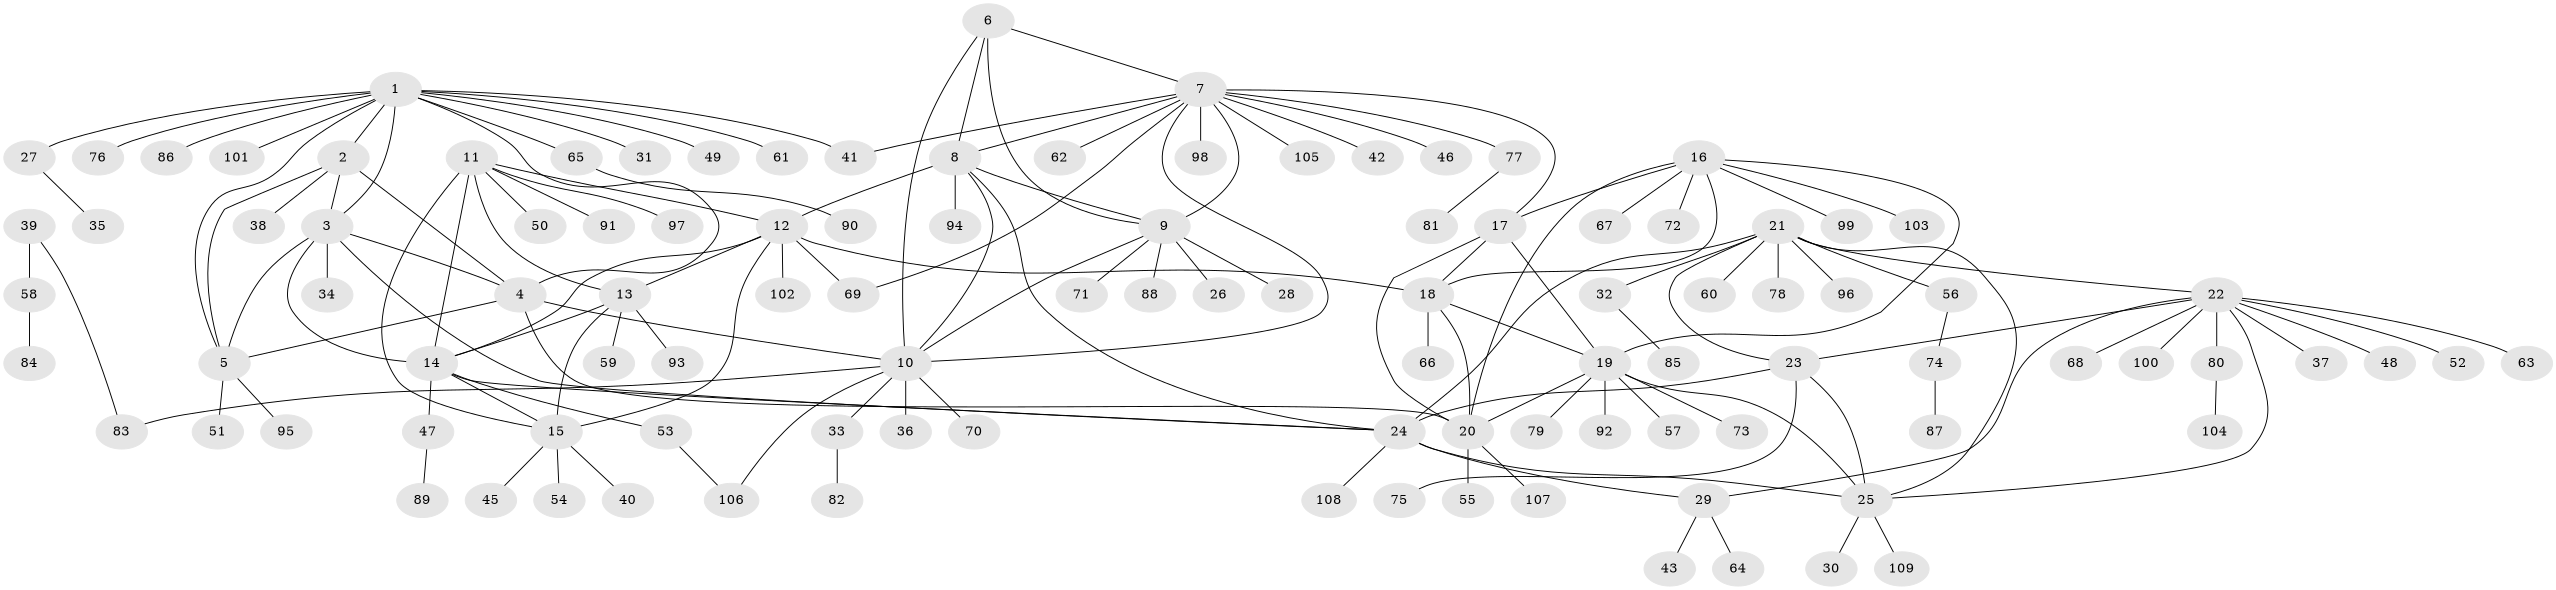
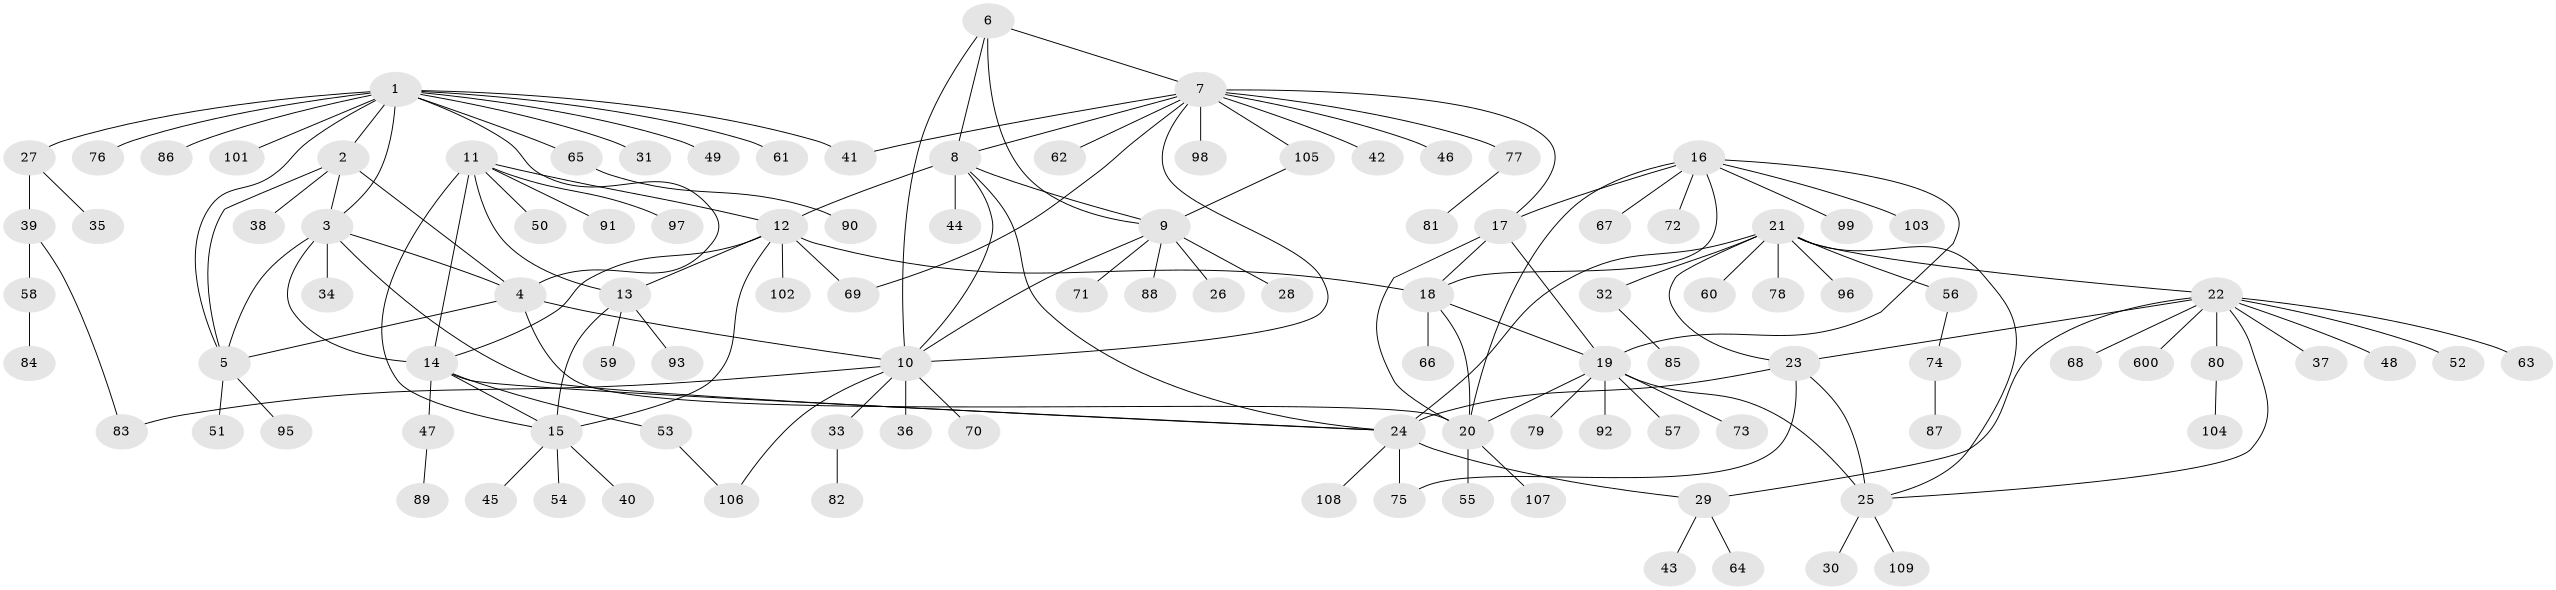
  graph {
    node [color=gray90 style=filled]
    1
    2
    3
    4
    5
    27
    31
    41
    49
    61
    65
    76
    86
    101
    38
    14
    24
    34
    10
    20
    51
    95
    35
    39
    90
    15
    47
    53
    25
    29
    108
    33
    36
    70
    83
    106
    55
    107
    6
    7
    8
    9
    17
    42
    46
    62
    69
    77
    98
    105
    12
-   94
+   94 [label=44]
    26
    28
    71
    88
    18
    19
    81
    13
    102
    82
    11
    50
    91
    97
    59
    93
    40
    45
    54
    66
    89
    16
    67
    72
    99
    103
    57
    73
    79
    92
    30
    109
    21
    22
    23
    32
    56
    60
    78
    96
    37
    48
    52
    63
    68
    80
-   100
+   100 [label=600]
    75
    85
    74
    104
    43
    64
    58
    84
    87
    1 -- 2
    1 -- 3
    1 -- 4
    1 -- 5
    1 -- 27
    1 -- 31
    1 -- 41
    1 -- 49
    1 -- 61
    1 -- 65
    1 -- 76
    1 -- 86
    1 -- 101
    2 -- 3
    2 -- 4
    2 -- 5
    2 -- 38
    3 -- 4
    3 -- 5
    3 -- 14
    3 -- 24
    3 -- 34
    4 -- 5
    4 -- 10
    4 -- 20
    5 -- 51
    5 -- 95
    27 -- 35
+   27 -- 39
    65 -- 90
    14 -- 24
    14 -- 15
    14 -- 47
    14 -- 53
-   24 -- 25
+   24 -- 75
    24 -- 29
    24 -- 108
    10 -- 33
    10 -- 36
    10 -- 70
    10 -- 83
    10 -- 106
    20 -- 55
    20 -- 107
    39 -- 83
    39 -- 58
    15 -- 40
    15 -- 45
    15 -- 54
    47 -- 89
    53 -- 106
    25 -- 30
    25 -- 109
    29 -- 43
    29 -- 64
    33 -- 82
    6 -- 10
    6 -- 7
    6 -- 8
    6 -- 9
    7 -- 41
    7 -- 10
    7 -- 8
-   7 -- 9
+   105 -- 9
    7 -- 17
    7 -- 42
    7 -- 46
    7 -- 62
    7 -- 69
    7 -- 77
    7 -- 98
    7 -- 105
    8 -- 24
    8 -- 10
    8 -- 9
    8 -- 12
    8 -- 94
    9 -- 10
    9 -- 26
    9 -- 28
    9 -- 71
    9 -- 88
    17 -- 20
    17 -- 18
    17 -- 19
    77 -- 81
    12 -- 14
    12 -- 15
    12 -- 69
    12 -- 18
    12 -- 13
    12 -- 102
    18 -- 20
    18 -- 19
    18 -- 66
    19 -- 20
    19 -- 25
    19 -- 57
    19 -- 73
    19 -- 79
    19 -- 92
-   13 -- 14
    13 -- 15
    13 -- 59
    13 -- 93
    11 -- 14
    11 -- 15
    11 -- 12
    11 -- 13
    11 -- 50
    11 -- 91
    11 -- 97
    16 -- 20
    16 -- 17
    16 -- 18
    16 -- 19
    16 -- 67
    16 -- 72
    16 -- 99
    16 -- 103
    21 -- 24
    21 -- 25
    21 -- 22
    21 -- 23
    21 -- 32
    21 -- 56
    21 -- 60
    21 -- 78
    21 -- 96
    22 -- 25
    22 -- 29
    22 -- 23
    22 -- 37
    22 -- 48
    22 -- 52
    22 -- 63
    22 -- 68
    22 -- 80
    22 -- 100
    23 -- 24
    23 -- 25
    23 -- 75
    32 -- 85
    56 -- 74
    80 -- 104
    74 -- 87
    58 -- 84
  }
